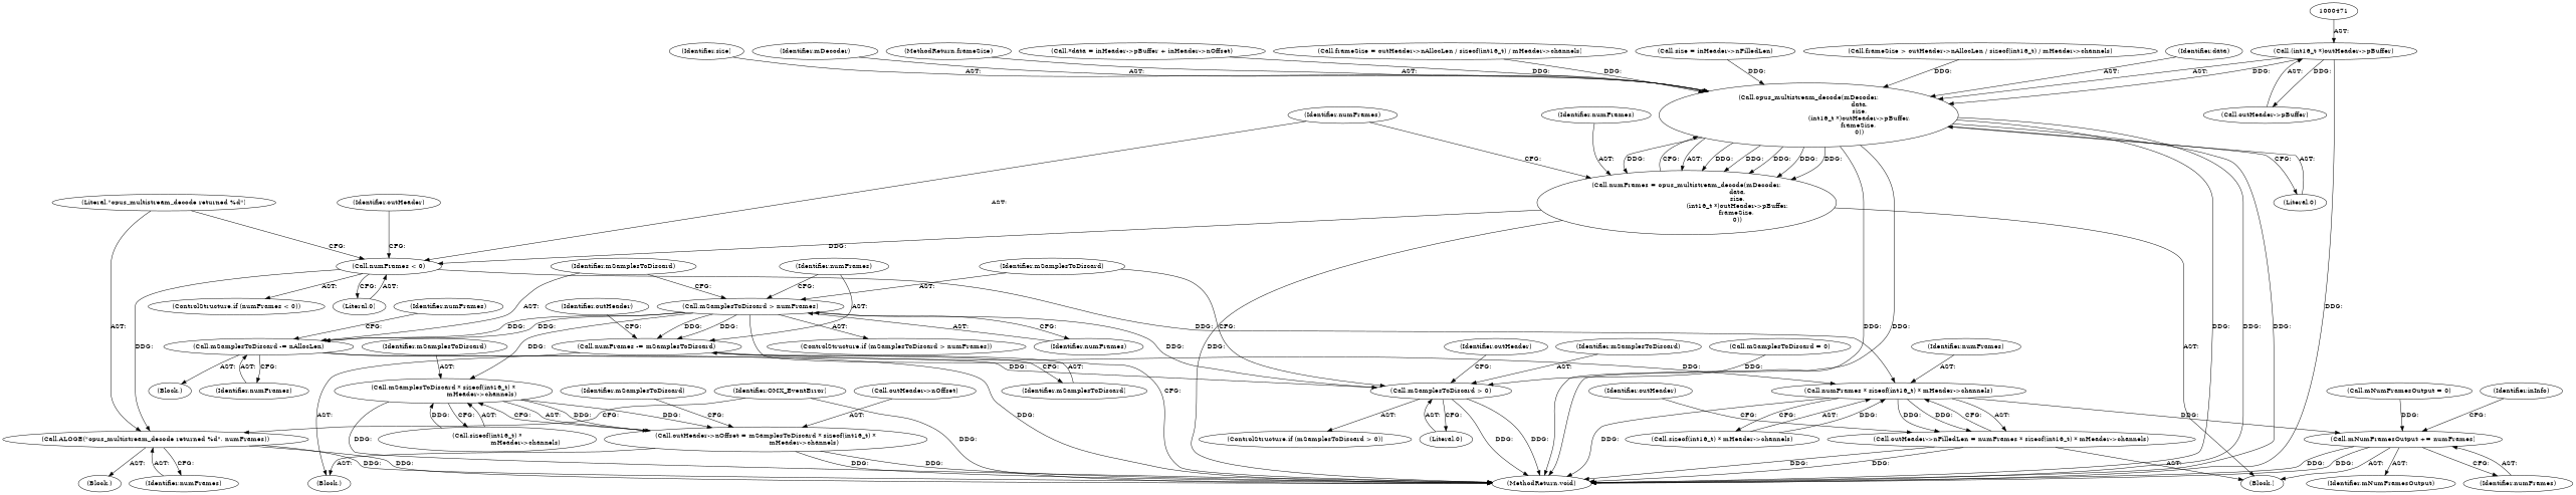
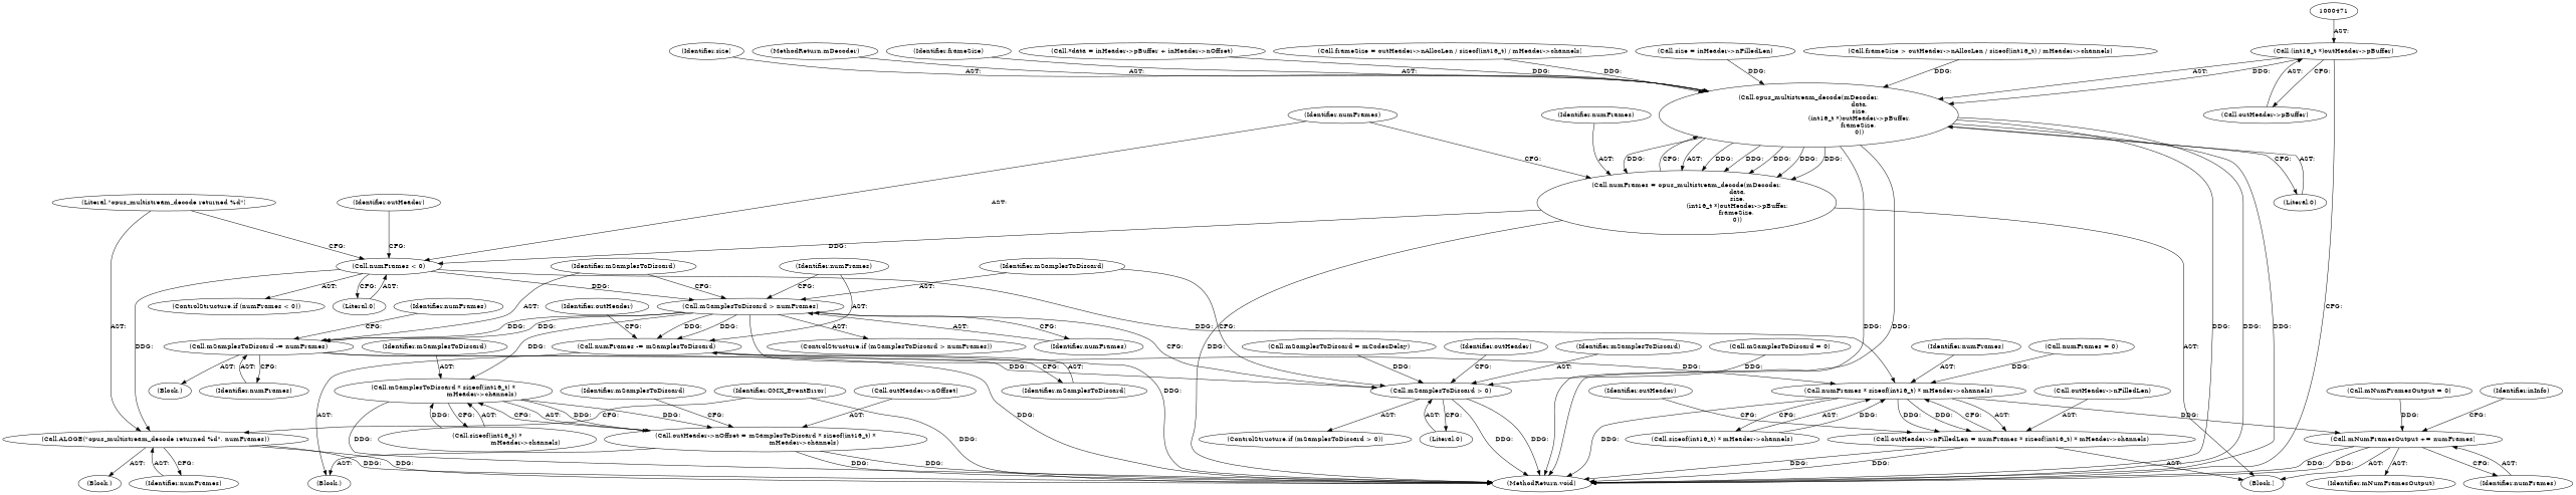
  digraph {
    n1 [label="(Call,(int16_t *)outHeader->pBuffer)"]
    n2 [label="(Call,opus_multistream_decode(mDecoder,\n                                                 data,\n                                                 size,\n                                                 (int16_t *)outHeader->pBuffer,\n                                                frameSize,\n                                                 0))"]
    n3 [label="(Call,outHeader->pBuffer)"]
    n4 [label="(MethodReturn,void)"]
    n5 [label="(Call,numFrames = opus_multistream_decode(mDecoder,\n                                                 data,\n                                                 size,\n                                                 (int16_t *)outHeader->pBuffer,\n                                                frameSize,\n                                                 0))"]
    n6 [label="(Literal,0)"]
    n7 [label="(Call,numFrames < 0)"]
    n8 [label="(Block,)"]
    n9 [label="(Call,ALOGE(\"opus_multistream_decode returned %d\", numFrames))"]
    n10 [label="(Call,mSamplesToDiscard > numFrames)"]
    n11 [label="(Call,numFrames * sizeof(int16_t) * mHeader->channels)"]
    n12 [label="(Literal,0)"]
    n13 [label="(ControlStructure,if (numFrames < 0))"]
    n14 [label="(Block,)"]
    n15 [label="(Identifier,numFrames)"]
-   n16 [label="(Call,mSamplesToDiscard -= nAllocLen)"]
+   n16 [label="(Call,mSamplesToDiscard -= numFrames)"]
    n17 [label="(Call,numFrames -= mSamplesToDiscard)"]
    n18 [label="(Call,mSamplesToDiscard * sizeof(int16_t) *\n                                     mHeader->channels)"]
    n19 [label="(ControlStructure,if (mSamplesToDiscard > numFrames))"]
    n20 [label="(Identifier,numFrames)"]
    n21 [label="(Call,outHeader->nFilledLen = numFrames * sizeof(int16_t) * mHeader->channels)"]
    n22 [label="(Call,mNumFramesOutput += numFrames)"]
    n23 [label="(Call,sizeof(int16_t) * mHeader->channels)"]
    n24 [label="(Call,mSamplesToDiscard > 0)"]
    n25 [label="(Identifier,numFrames)"]
    n26 [label="(Block,)"]
    n27 [label="(Identifier,mSamplesToDiscard)"]
    n28 [label="(Block,)"]
    n29 [label="(Call,outHeader->nOffset = mSamplesToDiscard * sizeof(int16_t) *\n                                     mHeader->channels)"]
    n30 [label="(Call,sizeof(int16_t) *\n                                     mHeader->channels)"]
    n31 [label="(ControlStructure,if (mSamplesToDiscard > 0))"]
    n32 [label="(Literal,0)"]
    n33 [label="(Identifier,numFrames)"]
    n34 [label="(Identifier,mNumFramesOutput)"]
    n35 [label="(Identifier,OMX_EventError)"]
    n36 [label="(Identifier,mSamplesToDiscard)"]
    n37 [label="(Call,outHeader->nOffset)"]
    n38 [label="(Call,mNumFramesOutput = 0)"]
    n39 [label="(Identifier,outHeader)"]
-   n40 [label="(MethodReturn,frameSize)"]
+   n40 [label="(Identifier,frameSize)"]
    n41 [label="(Call,*data = inHeader->pBuffer + inHeader->nOffset)"]
    n42 [label="(Call,frameSize = outHeader->nAllocLen / sizeof(int16_t) / mHeader->channels)"]
    n43 [label="(Call,size = inHeader->nFilledLen)"]
    n44 [label="(Identifier,mSamplesToDiscard)"]
    n45 [label="(Identifier,numFrames)"]
    n46 [label="(Call,frameSize > outHeader->nAllocLen / sizeof(int16_t) / mHeader->channels)"]
    n47 [label="(Identifier,numFrames)"]
    n48 [label="(Identifier,inInfo)"]
    n49 [label="(Call,mSamplesToDiscard = 0)"]
-   n50 [label="(Identifier,data)"]
    n51 [label="(Identifier,mSamplesToDiscard)"]
    n52 [label="(Identifier,numFrames)"]
    n53 [label="(Identifier,mSamplesToDiscard)"]
    n54 [label="(Identifier,outHeader)"]
+   n55 [label="(Call,mSamplesToDiscard = mCodecDelay)"]
    n56 [label="(Identifier,mSamplesToDiscard)"]
    n57 [label="(Identifier,size)"]
+   n58 [label="(Call,outHeader->nFilledLen)"]
    n59 [label="(Identifier,numFrames)"]
-   n60 [label="(Identifier,mDecoder)"]
+   n60 [label="(MethodReturn,mDecoder)"]
    n61 [label="(Identifier,outHeader)"]
    n62 [label="(Identifier,numFrames)"]
+   n63 [label="(Call,numFrames = 0)"]
    n64 [label="(Literal,\"opus_multistream_decode returned %d\")"]
    n65 [label="(Identifier,outHeader)"]
    1000471
    n1 -> n2 [label="AST: "]
    n1 -> n2 [label="DDG: "]
-   n1 -> n3 [label="DDG: "]
-   n1 -> n4 [label="DDG: "]
+   n1 -> n3 [label="CFG: "]
+   n1 -> n4 [label="CFG: "]
    n2 -> n4 [label="DDG: "]
    n2 -> n4 [label="DDG: "]
    n2 -> n4 [label="DDG: "]
    n2 -> n4 [label="DDG: "]
    n2 -> n4 [label="DDG: "]
    n2 -> n5 [label="AST: "]
    n2 -> n5 [label="DDG: "]
    n2 -> n5 [label="DDG: "]
    n2 -> n5 [label="DDG: "]
    n2 -> n5 [label="DDG: "]
    n2 -> n5 [label="DDG: "]
    n2 -> n5 [label="DDG: "]
    n2 -> n6 [label="CFG: "]
    n3 -> n1 [label="AST: "]
    n5 -> n2 [label="CFG: "]
    n5 -> n4 [label="DDG: "]
    n5 -> n7 [label="DDG: "]
    n5 -> n8 [label="AST: "]
    n6 -> n2 [label="AST: "]
    n7 -> n9 [label="DDG: "]
+   n7 -> n10 [label="DDG: "]
    n7 -> n11 [label="DDG: "]
    n7 -> n12 [label="CFG: "]
    n7 -> n13 [label="AST: "]
    n9 -> n4 [label="DDG: "]
    n9 -> n4 [label="DDG: "]
    n9 -> n14 [label="AST: "]
    n9 -> n15 [label="CFG: "]
-   n10 -> n4 [label="CFG: "]
+   n10 -> n4 [label="DDG: "]
    n10 -> n16 [label="DDG: "]
    n10 -> n16 [label="DDG: "]
    n10 -> n17 [label="DDG: "]
    n10 -> n17 [label="DDG: "]
    n10 -> n18 [label="DDG: "]
    n10 -> n19 [label="AST: "]
    n10 -> n20 [label="CFG: "]
    n11 -> n4 [label="DDG: "]
    n11 -> n21 [label="AST: "]
    n11 -> n21 [label="DDG: "]
    n11 -> n21 [label="DDG: "]
    n11 -> n22 [label="DDG: "]
    n11 -> n23 [label="CFG: "]
    n12 -> n7 [label="AST: "]
    n15 -> n9 [label="AST: "]
    n16 -> n4 [label="DDG: "]
    n16 -> n24 [label="DDG: "]
    n16 -> n25 [label="CFG: "]
    n16 -> n26 [label="AST: "]
    n17 -> n11 [label="DDG: "]
    n17 -> n27 [label="CFG: "]
    n17 -> n28 [label="AST: "]
    n18 -> n4 [label="DDG: "]
    n18 -> n29 [label="AST: "]
    n18 -> n29 [label="DDG: "]
    n18 -> n29 [label="DDG: "]
    n18 -> n30 [label="CFG: "]
    n20 -> n10 [label="AST: "]
    n21 -> n4 [label="DDG: "]
    n21 -> n4 [label="DDG: "]
    n21 -> n8 [label="AST: "]
    n21 -> n11 [label="CFG: "]
    n22 -> n4 [label="DDG: "]
    n22 -> n4 [label="DDG: "]
    n22 -> n8 [label="AST: "]
    n22 -> n33 [label="CFG: "]
    n22 -> n34 [label="AST: "]
    n23 -> n11 [label="AST: "]
    n23 -> n11 [label="DDG: "]
    n24 -> n4 [label="DDG: "]
    n24 -> n4 [label="DDG: "]
-   n24 -> n10 [label="DDG: "]
+   n24 -> n10 [label="CFG: "]
    n24 -> n31 [label="AST: "]
    n24 -> n32 [label="CFG: "]
    n25 -> n16 [label="AST: "]
    n27 -> n17 [label="AST: "]
    n29 -> n4 [label="DDG: "]
    n29 -> n4 [label="DDG: "]
    n29 -> n18 [label="CFG: "]
    n29 -> n28 [label="AST: "]
    n30 -> n18 [label="AST: "]
    n30 -> n18 [label="DDG: "]
    n32 -> n24 [label="AST: "]
    n33 -> n22 [label="AST: "]
    n35 -> n4 [label="DDG: "]
    n35 -> n9 [label="CFG: "]
    n36 -> n10 [label="CFG: "]
    n36 -> n16 [label="AST: "]
    n37 -> n29 [label="AST: "]
    n38 -> n22 [label="DDG: "]
    n39 -> n21 [label="CFG: "]
    n40 -> n2 [label="AST: "]
    n41 -> n2 [label="DDG: "]
    n42 -> n2 [label="DDG: "]
    n43 -> n2 [label="DDG: "]
    n44 -> n24 [label="AST: "]
    n45 -> n5 [label="AST: "]
    n46 -> n2 [label="DDG: "]
    n47 -> n10 [label="CFG: "]
    n47 -> n17 [label="AST: "]
    n48 -> n22 [label="CFG: "]
    n49 -> n24 [label="DDG: "]
-   n50 -> n2 [label="AST: "]
    n51 -> n29 [label="CFG: "]
    n52 -> n16 [label="CFG: "]
    n53 -> n10 [label="AST: "]
    n53 -> n24 [label="CFG: "]
    n54 -> n17 [label="CFG: "]
+   n55 -> n24 [label="DDG: "]
    n56 -> n18 [label="AST: "]
    n57 -> n2 [label="AST: "]
+   n58 -> n21 [label="AST: "]
    n59 -> n11 [label="AST: "]
    n60 -> n2 [label="AST: "]
    n61 -> n24 [label="CFG: "]
    n62 -> n5 [label="CFG: "]
    n62 -> n7 [label="AST: "]
+   n63 -> n11 [label="DDG: "]
    n64 -> n7 [label="CFG: "]
    n64 -> n9 [label="AST: "]
    n65 -> n7 [label="CFG: "]
    1000471 -> n1 [label="AST: "]
  }
